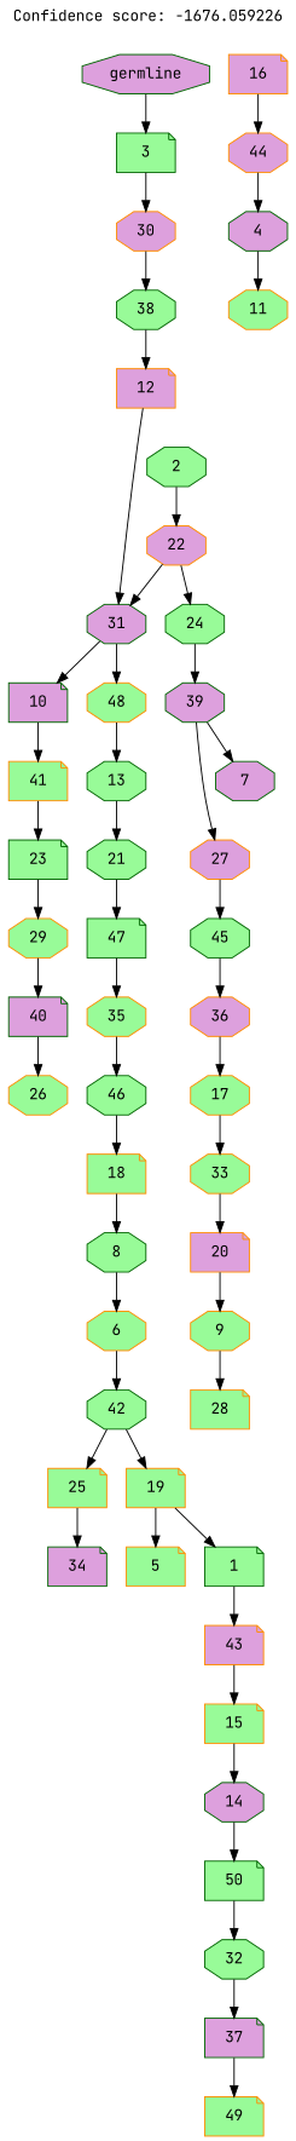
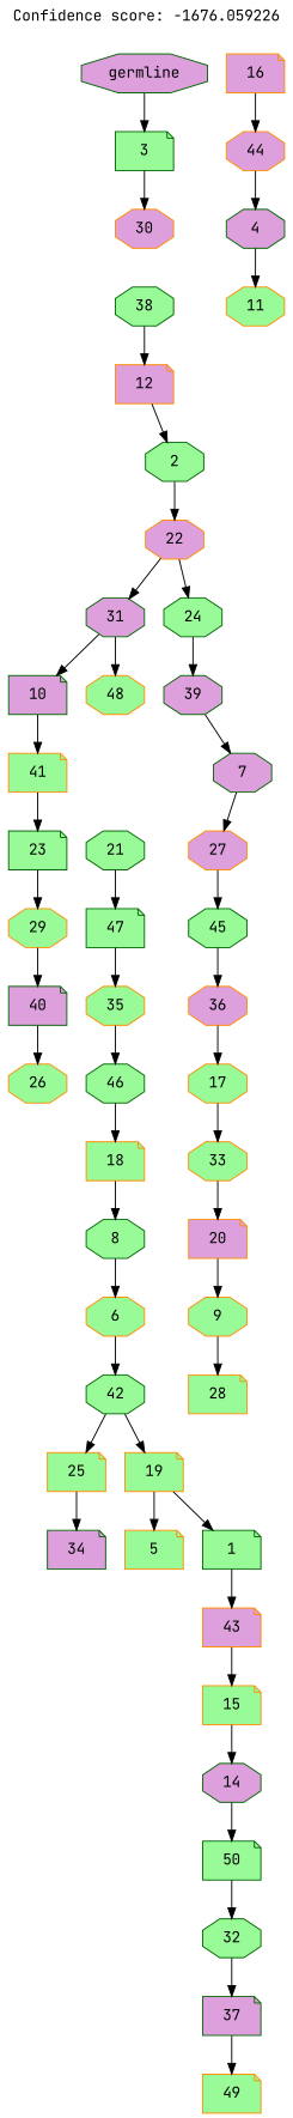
  digraph {
    fontname="JetBrains Mono"
    label="Confidence score: -1676.059226"
    labelloc=t
    node [color=darkorange fillcolor=palegreen fontname="JetBrains Mono" shape=octagon style=filled]
    edge [fontname="JetBrains Mono"]
    n1 [color=darkgreen fillcolor=plum label=40 shape=note]
    n2 [label=26]
    n3 [label=29]
    n4 [color=darkgreen label=23 shape=note]
    n5 [label=41 shape=note]
    n6 [color=darkgreen fillcolor=plum label=10 shape=note]
    n7 [label=25 shape=note]
    n8 [color=darkgreen fillcolor=plum label=34 shape=note]
    n9 [color=darkgreen fillcolor=plum label=4]
    n10 [label=11]
    n11 [fillcolor=plum label=44]
    n12 [fillcolor=plum label=16 shape=note]
    n13 [label=5 shape=note]
    n14 [color=darkgreen fillcolor=plum label=37 shape=note]
    n15 [label=49 shape=note]
    n16 [color=darkgreen label=32]
    n17 [color=darkgreen label=50 shape=note]
    n18 [color=darkgreen fillcolor=plum label=14]
    n19 [label=15 shape=note]
    n20 [fillcolor=plum label=43 shape=note]
    n21 [color=darkgreen label=1 shape=note]
    n22 [label=19 shape=note]
    n23 [color=darkgreen label=42]
    n24 [label=6]
    n25 [color=darkgreen label=8]
    n26 [label=18 shape=note]
    n27 [color=darkgreen label=46]
    n28 [label=35]
    n29 [color=darkgreen label=47 shape=note]
    n30 [color=darkgreen label=21]
-   n31 [color=darkgreen label=13]
    n32 [label=48]
    n33 [color=darkgreen fillcolor=plum label=31]
    n34 [label=9]
    n35 [label=28 shape=note]
    n36 [fillcolor=plum label=20 shape=note]
    n37 [label=33]
    n38 [label=17]
    n39 [fillcolor=plum label=36]
    n40 [color=darkgreen label=45]
    n41 [fillcolor=plum label=27]
    n42 [color=darkgreen fillcolor=plum label=7]
    n43 [color=darkgreen fillcolor=plum label=39]
    n44 [color=darkgreen label=24]
    n45 [fillcolor=plum label=22]
    n46 [color=darkgreen label=2]
    n47 [fillcolor=plum label=12 shape=note]
    n48 [color=darkgreen label=38]
    n49 [fillcolor=plum label=30]
    n50 [color=darkgreen label=3 shape=note]
    n51 [color=darkgreen fillcolor=plum label=germline]
    n1 -> n2
    n3 -> n1
    n4 -> n3
    n5 -> n4
    n6 -> n5
    n7 -> n8
    n9 -> n10
    n11 -> n9
    n12 -> n11
    n14 -> n15
    n16 -> n14
    n17 -> n16
    n18 -> n17
    n19 -> n18
    n20 -> n19
    n21 -> n20
    n22 -> n13
    n22 -> n21
    n23 -> n7
    n23 -> n22
    n24 -> n23
    n25 -> n24
    n26 -> n25
    n27 -> n26
    n28 -> n27
    n29 -> n28
    n30 -> n29
-   n31 -> n30
-   n32 -> n31
    n33 -> n6
    n33 -> n32
    n34 -> n35
    n36 -> n34
    n37 -> n36
    n38 -> n37
    n39 -> n38
    n40 -> n39
    n41 -> n40
-   n43 -> n41
+   n42 -> n41
    n43 -> n42
    n44 -> n43
    n45 -> n33
    n45 -> n44
    n46 -> n45
-   n47 -> n33
+   n47 -> n46
    n48 -> n47
-   n49 -> n48
    n50 -> n49
    n51 -> n50
  }
